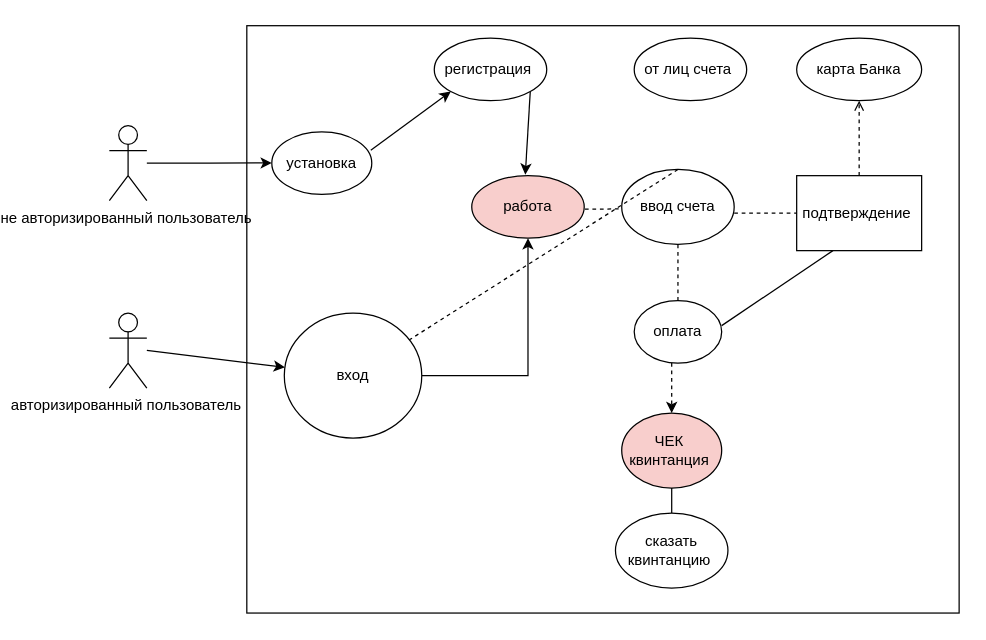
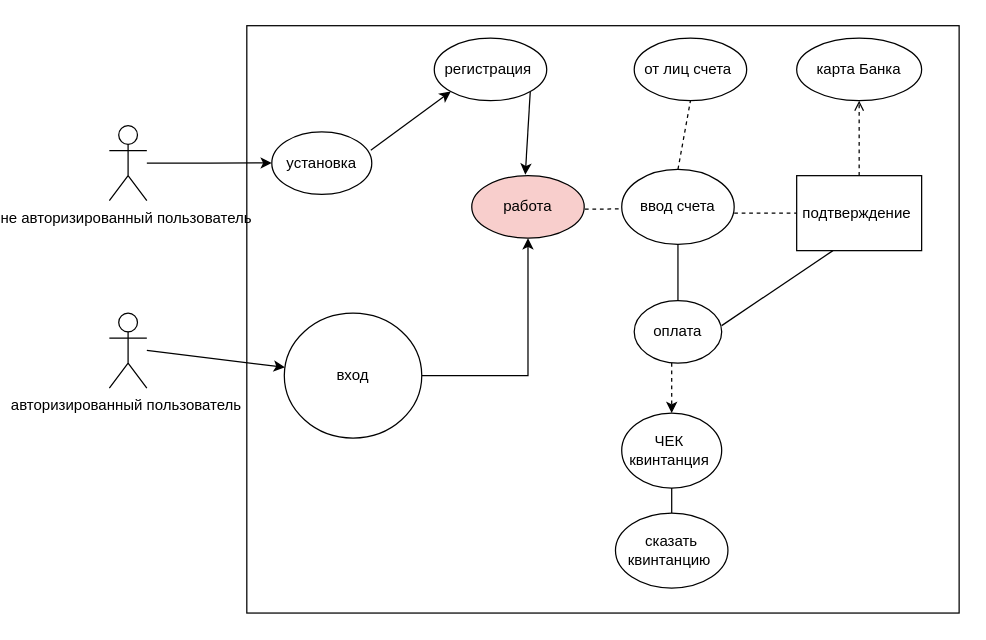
  <mxCell id="0" />
  <mxCell id="1" parent="0" />
  <mxCell id="2" value="" style="rounded=0;whiteSpace=wrap;html=1;" parent="1" vertex="1"><mxGeometry x="130" y="20" width="570" height="470" as="geometry" /></mxCell>
  <mxCell id="3" style="edgeStyle=orthogonalEdgeStyle;rounded=0;orthogonalLoop=1;jettySize=auto;html=1;" parent="1" source="4" edge="1"><mxGeometry relative="1" as="geometry"><mxPoint x="150" y="129.8" as="targetPoint" /><mxPoint x="70" y="129.8" as="sourcePoint" /><Array as="points" /></mxGeometry></mxCell>
  <mxCell id="4" value="не авторизированный пользователь&amp;nbsp;" style="shape=umlActor;verticalLabelPosition=bottom;verticalAlign=top;html=1;outlineConnect=0;" parent="1" vertex="1"><mxGeometry x="20" y="100" width="30" height="60" as="geometry" /></mxCell>
  <mxCell id="5" value="авторизированный пользователь&amp;nbsp;" style="shape=umlActor;verticalLabelPosition=bottom;verticalAlign=top;html=1;outlineConnect=0;" parent="1" vertex="1"><mxGeometry x="20" y="250" width="30" height="60" as="geometry" /></mxCell>
  <mxCell id="6" style="edgeStyle=orthogonalEdgeStyle;rounded=0;orthogonalLoop=1;jettySize=auto;html=1;" parent="1" source="7" target="13" edge="1"><mxGeometry relative="1" as="geometry" /></mxCell>
  <mxCell id="7" value="вход" style="ellipse;whiteSpace=wrap;html=1;" parent="1" vertex="1"><mxGeometry x="160" y="250" width="110" height="100" as="geometry" /></mxCell>
  <mxCell id="8" value="" style="endArrow=classic;html=1;rounded=0;exitX=1;exitY=1;exitDx=0;exitDy=0;entryX=0.476;entryY=-0.016;entryDx=0;entryDy=0;entryPerimeter=0;" parent="1" source="11" target="13" edge="1"><mxGeometry width="50" height="50" relative="1" as="geometry"><mxPoint x="270" y="120" as="sourcePoint" /><mxPoint x="330" y="140" as="targetPoint" /></mxGeometry></mxCell>
  <mxCell id="9" value="установка" style="ellipse;whiteSpace=wrap;html=1;" parent="1" vertex="1"><mxGeometry x="150" y="105" width="80" height="50" as="geometry" /></mxCell>
  <mxCell id="10" value="" style="endArrow=classic;html=1;rounded=0;exitX=0.99;exitY=0.292;exitDx=0;exitDy=0;exitPerimeter=0;entryX=0;entryY=1;entryDx=0;entryDy=0;" parent="1" source="9" target="11" edge="1"><mxGeometry width="50" height="50" relative="1" as="geometry"><mxPoint x="210" y="130" as="sourcePoint" /><mxPoint x="260" y="80" as="targetPoint" /></mxGeometry></mxCell>
  <mxCell id="11" value="регистрация&amp;nbsp;" style="ellipse;whiteSpace=wrap;html=1;" parent="1" vertex="1"><mxGeometry x="280" y="30" width="90" height="50" as="geometry" /></mxCell>
  <mxCell id="12" value="" style="endArrow=classic;html=1;rounded=0;" parent="1" target="7" edge="1"><mxGeometry width="50" height="50" relative="1" as="geometry"><mxPoint x="50" y="279.8" as="sourcePoint" /><mxPoint x="120" y="210" as="targetPoint" /></mxGeometry></mxCell>
  <mxCell id="13" value="работа" style="ellipse;whiteSpace=wrap;html=1;fillColor=#f8cecc;" parent="1" vertex="1"><mxGeometry x="310" y="140" width="90" height="50" as="geometry" /></mxCell>
  <mxCell id="14" value="ввод счета" style="ellipse;whiteSpace=wrap;html=1;" parent="1" vertex="1"><mxGeometry x="430" y="135" width="90" height="60" as="geometry" /></mxCell>
  <mxCell id="15" value="от лиц счета&amp;nbsp;" style="ellipse;whiteSpace=wrap;html=1;" parent="1" vertex="1"><mxGeometry x="440" y="30" width="90" height="50" as="geometry" /></mxCell>
  <mxCell id="16" value="оплата" style="ellipse;whiteSpace=wrap;html=1;" parent="1" vertex="1"><mxGeometry x="440" y="240" width="70" height="50" as="geometry" /></mxCell>
  <mxCell id="17" value="подтверждение&amp;nbsp;" style="whiteSpace=wrap;html=1;rounded=0;" parent="1" vertex="1"><mxGeometry x="570" y="140" width="100" height="60" as="geometry" /></mxCell>
  <mxCell id="18" value="карта Банка" style="ellipse;whiteSpace=wrap;html=1;" parent="1" vertex="1"><mxGeometry x="570" y="30" width="100" height="50" as="geometry" /></mxCell>
- <mxCell id="19" value="ЧЕК&amp;nbsp; квинтанция&amp;nbsp;" style="ellipse;whiteSpace=wrap;html=1;fillColor=#f8cecc;" parent="1" vertex="1"><mxGeometry x="430" y="330" width="80" height="60" as="geometry" /></mxCell>
+ <mxCell id="19" value="ЧЕК&amp;nbsp; квинтанция&amp;nbsp;" style="ellipse;whiteSpace=wrap;html=1;" parent="1" vertex="1"><mxGeometry x="430" y="330" width="80" height="60" as="geometry" /></mxCell>
  <mxCell id="20" value="сказать квинтанцию&amp;nbsp;" style="ellipse;whiteSpace=wrap;html=1;" parent="1" vertex="1"><mxGeometry x="425" y="410" width="90" height="60" as="geometry" /></mxCell>
  <mxCell id="21" value="" style="endArrow=classic;html=1;rounded=0;entryX=0.5;entryY=0;entryDx=0;entryDy=0;dashed=1;" parent="1" target="19" edge="1"><mxGeometry width="50" height="50" relative="1" as="geometry"><mxPoint x="470" y="290" as="sourcePoint" /><mxPoint x="370" y="130" as="targetPoint" /><Array as="points"><mxPoint x="470" y="290" /></Array></mxGeometry></mxCell>
- <mxCell id="22" value="" style="endArrow=none;dashed=1;html=1;rounded=0;exitX=0.5;exitY=0;exitDx=0;exitDy=0;" parent="1" source="14" target="7" edge="1"><mxGeometry width="50" height="50" relative="1" as="geometry"><mxPoint x="440" y="150" as="sourcePoint" /><mxPoint x="490" y="100" as="targetPoint" /></mxGeometry></mxCell>
+ <mxCell id="22" value="" style="endArrow=none;dashed=1;html=1;rounded=0;exitX=0.5;exitY=0;exitDx=0;exitDy=0;entryX=0.5;entryY=1;entryDx=0;entryDy=0;" parent="1" source="14" target="15" edge="1"><mxGeometry width="50" height="50" relative="1" as="geometry"><mxPoint x="440" y="150" as="sourcePoint" /><mxPoint x="490" y="100" as="targetPoint" /></mxGeometry></mxCell>
  <mxCell id="23" value="" style="endArrow=open;dashed=1;html=1;rounded=0;entryX=0.5;entryY=1;entryDx=0;entryDy=0;exitX=0.5;exitY=0;exitDx=0;exitDy=0;" parent="1" source="17" target="18" edge="1"><mxGeometry width="50" height="50" relative="1" as="geometry"><mxPoint x="630" y="130" as="sourcePoint" /><mxPoint x="370" y="130" as="targetPoint" /><Array as="points" /></mxGeometry></mxCell>
  <mxCell id="24" value="" style="endArrow=none;dashed=1;html=1;rounded=0;entryX=0;entryY=0.5;entryDx=0;entryDy=0;" parent="1" target="17" edge="1"><mxGeometry width="50" height="50" relative="1" as="geometry"><mxPoint x="520" y="170" as="sourcePoint" /><mxPoint x="570" y="120" as="targetPoint" /></mxGeometry></mxCell>
  <mxCell id="25" value="" style="endArrow=none;dashed=1;html=1;rounded=0;entryX=-0.017;entryY=0.527;entryDx=0;entryDy=0;entryPerimeter=0;exitX=1.006;exitY=0.537;exitDx=0;exitDy=0;exitPerimeter=0;" parent="1" source="13" target="14" edge="1"><mxGeometry width="50" height="50" relative="1" as="geometry"><mxPoint x="400" y="170" as="sourcePoint" /><mxPoint x="450" y="120" as="targetPoint" /></mxGeometry></mxCell>
  <mxCell id="26" value="" style="endArrow=none;html=1;rounded=0;entryX=0.5;entryY=1;entryDx=0;entryDy=0;exitX=0.5;exitY=0;exitDx=0;exitDy=0;" parent="1" source="20" target="19" edge="1"><mxGeometry width="50" height="50" relative="1" as="geometry"><mxPoint x="320" y="180" as="sourcePoint" /><mxPoint x="370" y="130" as="targetPoint" /></mxGeometry></mxCell>
- <mxCell id="27" value="" style="endArrow=none;html=1;rounded=0;exitX=0.5;exitY=0;exitDx=0;exitDy=0;entryX=0.5;entryY=1;entryDx=0;entryDy=0;dashed=1;" parent="1" source="16" target="14" edge="1"><mxGeometry width="50" height="50" relative="1" as="geometry"><mxPoint x="320" y="180" as="sourcePoint" /><mxPoint x="370" y="130" as="targetPoint" /><Array as="points" /></mxGeometry></mxCell>
+ <mxCell id="27" value="" style="endArrow=none;html=1;rounded=0;exitX=0.5;exitY=0;exitDx=0;exitDy=0;entryX=0.5;entryY=1;entryDx=0;entryDy=0;" parent="1" source="16" target="14" edge="1"><mxGeometry width="50" height="50" relative="1" as="geometry"><mxPoint x="320" y="180" as="sourcePoint" /><mxPoint x="370" y="130" as="targetPoint" /><Array as="points" /></mxGeometry></mxCell>
  <mxCell id="28" value="" style="endArrow=none;html=1;rounded=0;entryX=0.29;entryY=1;entryDx=0;entryDy=0;entryPerimeter=0;" parent="1" target="17" edge="1"><mxGeometry width="50" height="50" relative="1" as="geometry"><mxPoint x="510" y="260" as="sourcePoint" /><mxPoint x="560" y="210" as="targetPoint" /></mxGeometry></mxCell>
